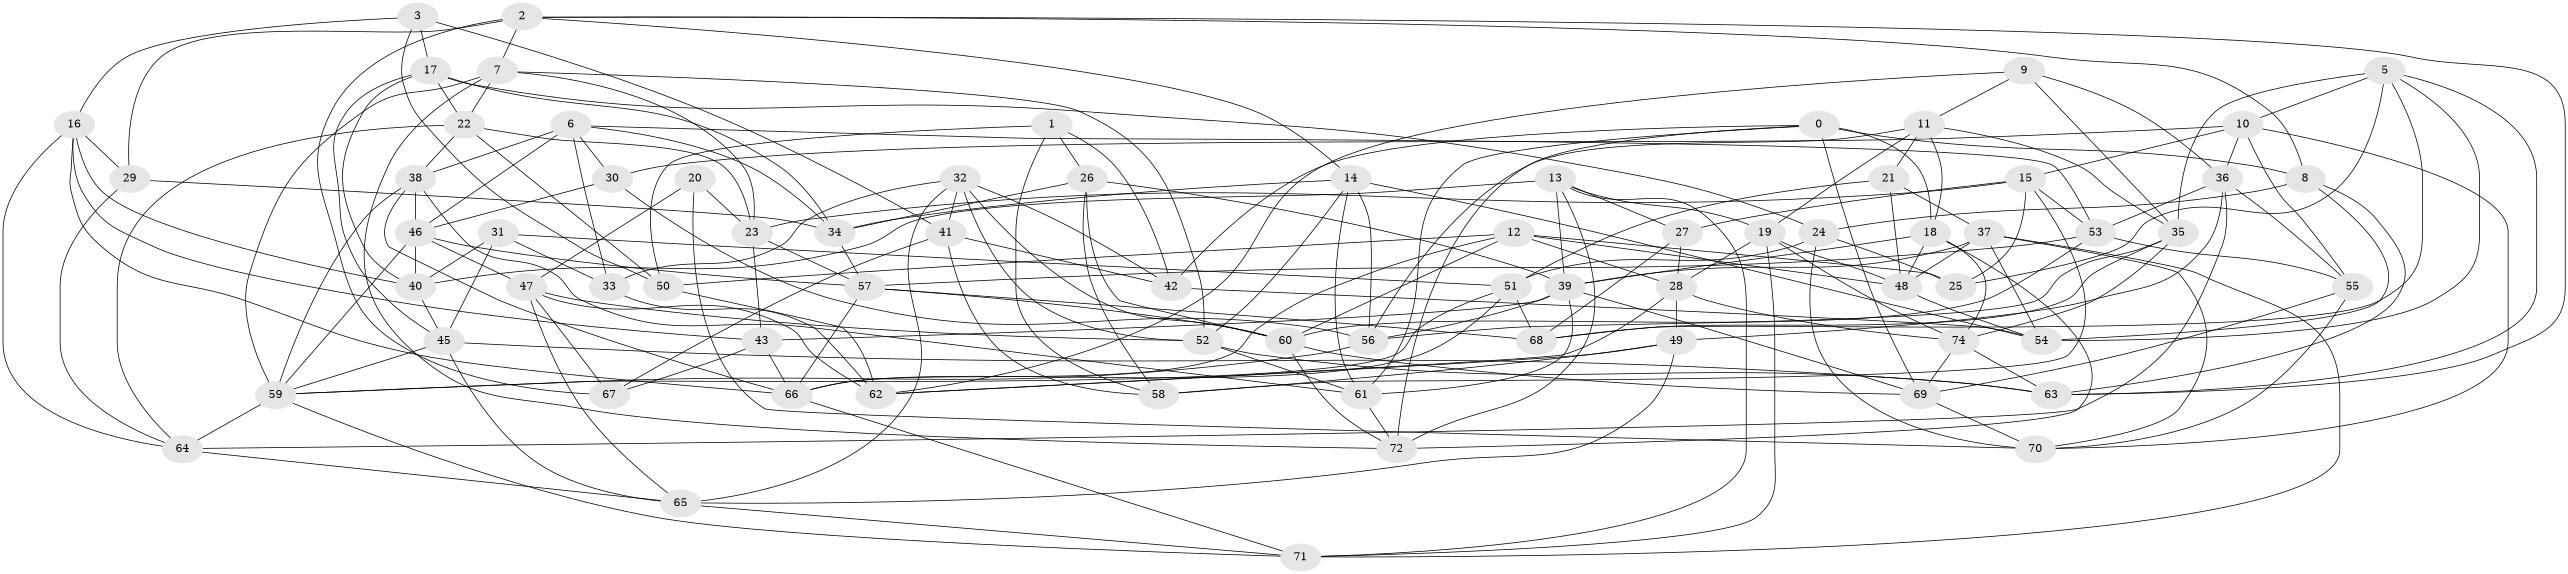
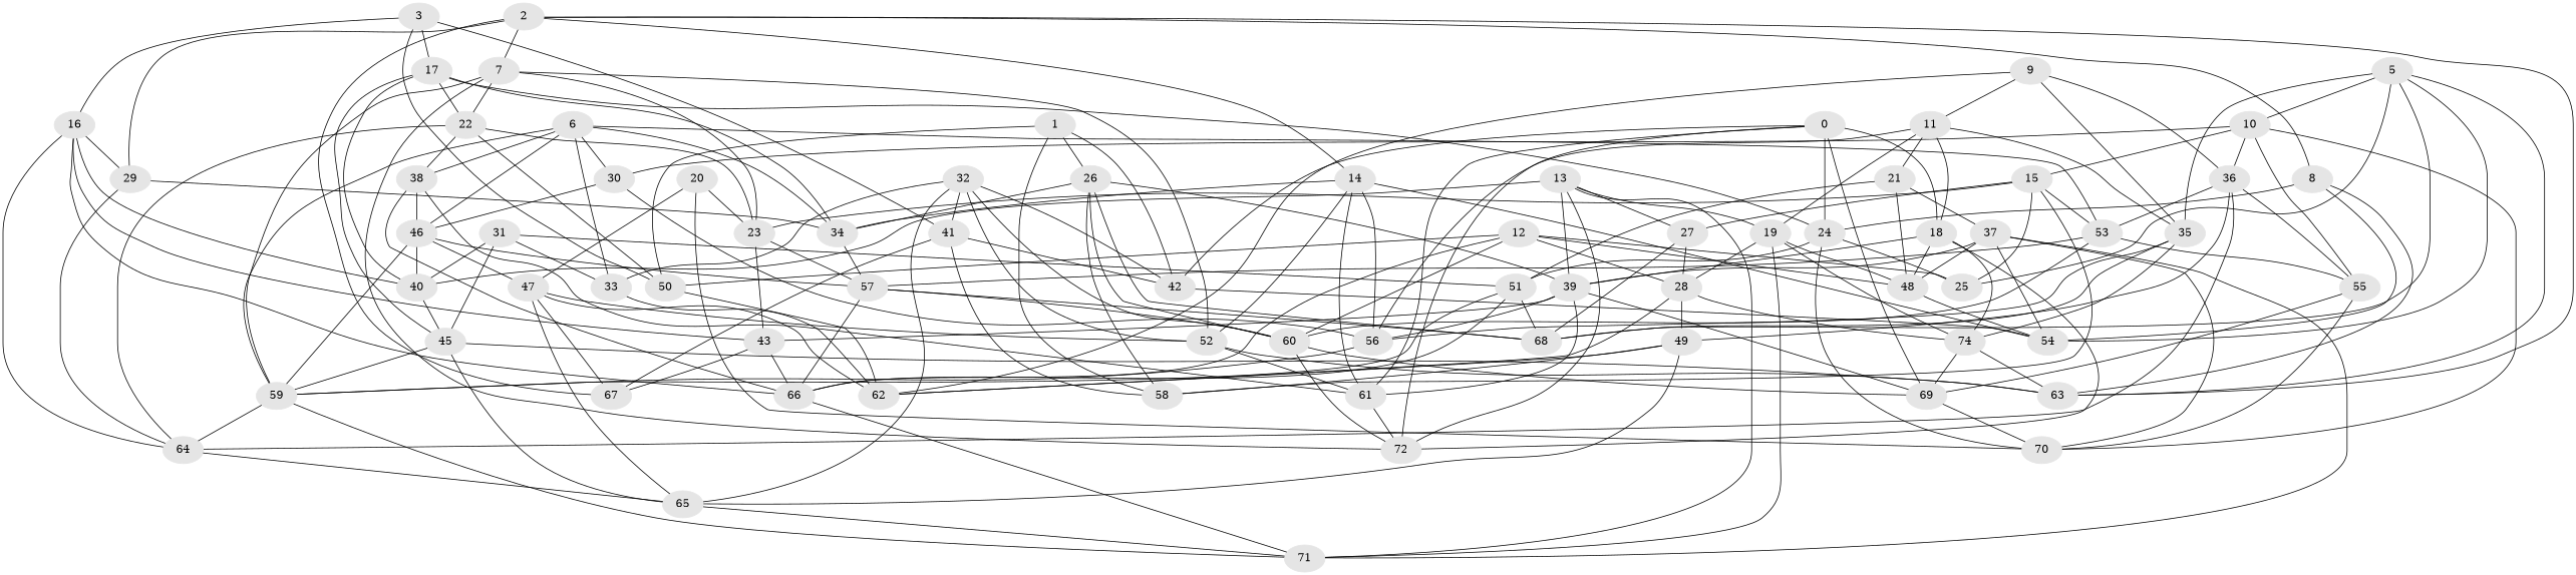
  graph {
    node [color=gray90 style=filled]
    edge [weight=1.0]
    1
    26
    42
    50
    58
    68
    34
    60
    39
    54
    62
    2
    7
    8
    14
    29
    63
    67
    72
    59
    22
    23
    52
    24
    61
    56
    64
    3
    16
    17
    41
    40
    66
    43
    45
    n36 [label=0]
    18
    69
    48
    n40 [label=74]
    25
    70
    51
    5
    10
    35
    30
    36
    15
    55
    6
    33
    38
    46
    53
    57
    47
    71
    9
    11
    19
    21
    49
    27
    28
    37
    12
    13
    65
    20
    31
    32
    1 -- 26
    1 -- 42 [weight=2.0]
    1 -- 50 [weight=2.0]
    1 -- 58
    26 -- 58
+   26 -- 68
    26 -- 34
    26 -- 60
    26 -- 39
    42 -- 54
    50 -- 62
    34 -- 57
    60 -- 72
    60 -- 69
    39 -- 61
    39 -- 56
    39 -- 43
    39 -- 69
    2 -- 7
    2 -- 8
    2 -- 14
    2 -- 29
    2 -- 63
    2 -- 67
    7 -- 72
    7 -- 59
    7 -- 22
    7 -- 23
    7 -- 52
    8 -- 54
    8 -- 63
    8 -- 24
    14 -- 34
    14 -- 54
    14 -- 52
    14 -- 61
    14 -- 56
    29 -- 34
    29 -- 64
    59 -- 64
    59 -- 71
    22 -- 50
    22 -- 23
    22 -- 64
    22 -- 38
    23 -- 43
    23 -- 57
    52 -- 63
    52 -- 61
    24 -- 25
    24 -- 70
    24 -- 51
    61 -- 72
    56 -- 59
    64 -- 65
    3 -- 50
    3 -- 16
    3 -- 17
    3 -- 41
    16 -- 29
    16 -- 64
    16 -- 40
    16 -- 66
    16 -- 43
    17 -- 34
    17 -- 22
    17 -- 24
    17 -- 40
    17 -- 45
    41 -- 42
    41 -- 58
    41 -- 67
    40 -- 45
    66 -- 71
    43 -- 67
    43 -- 66
    45 -- 63
    45 -- 59
    45 -- 65
    n36 -- 42
    n36 -- 72
-   n36 -- 8
+   n36 -- 24
    n36 -- 61
    n36 -- 18
    n36 -- 69
    18 -- 39
    18 -- 72
    18 -- 48
    18 -- n40
    69 -- 70
    48 -- 54
    n40 -- 63
    n40 -- 69
    51 -- 68
    51 -- 59
    51 -- 66
    5 -- 68
    5 -- 54
    5 -- 63
    5 -- 25
    5 -- 10
    5 -- 35
    10 -- 70
    10 -- 30
    10 -- 36
    10 -- 15
    10 -- 55
    35 -- 68
    35 -- 56
    35 -- n40
    30 -- 56
    30 -- 46
    36 -- 64
    36 -- 55
    36 -- 53
    36 -- 49
    15 -- 58
    15 -- 23
    15 -- 25
    15 -- 53
    15 -- 27
    55 -- 69
    55 -- 70
    6 -- 34
-   38 -- 59
+   6 -- 59
    6 -- 30
    6 -- 33
    6 -- 38
    6 -- 46
    6 -- 53
    33 -- 62
    38 -- 61
    38 -- 66 [weight=2.0]
    38 -- 46
    46 -- 59
    46 -- 40
    46 -- 57
    46 -- 47
    53 -- 60
    53 -- 55
    53 -- 57
    57 -- 68
    57 -- 60 [weight=2.0]
    57 -- 66
    47 -- 62
    47 -- 67
    47 -- 52
    47 -- 65
    9 -- 62
    9 -- 35
    9 -- 36
    9 -- 11
    11 -- 56
    11 -- 18
    11 -- 35
    11 -- 19
    11 -- 21
    19 -- 48
    19 -- n40
    19 -- 71
    19 -- 28
    21 -- 48
    21 -- 51
    21 -- 37
    49 -- 58 [weight=2.0]
    49 -- 62
    49 -- 65
    27 -- 68
    27 -- 28
    28 -- 62
    28 -- n40
    28 -- 49
    37 -- 39
    37 -- 54
    37 -- 48
    37 -- 70
    37 -- 71
    12 -- 50
    12 -- 60
    12 -- 66
    12 -- 48
    12 -- 25
    12 -- 28
    13 -- 39
    13 -- 72
    13 -- 40
    13 -- 71
    13 -- 19
    13 -- 27
    65 -- 71
    20 -- 23
    20 -- 70
    20 -- 47
    31 -- 40
    31 -- 45
    31 -- 51
    31 -- 33
    32 -- 42
    32 -- 60
    32 -- 52
    32 -- 41
    32 -- 33
    32 -- 65
  }
